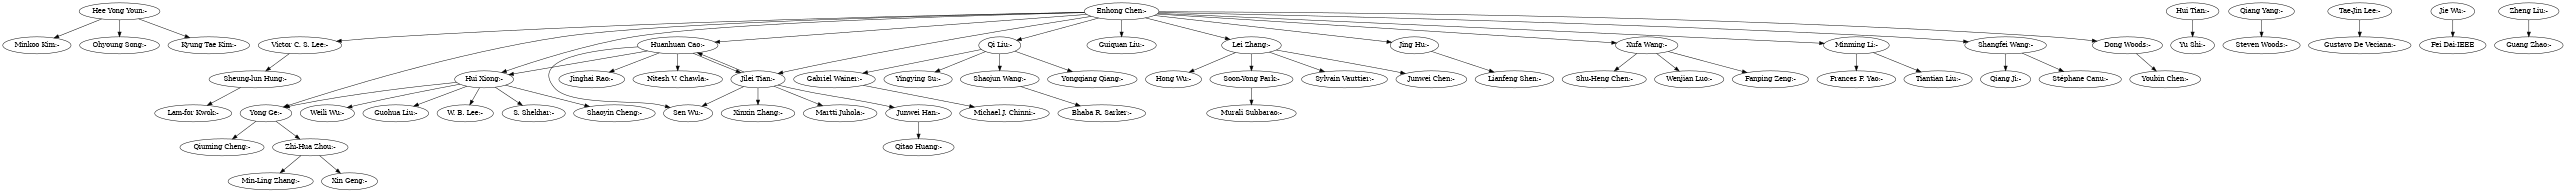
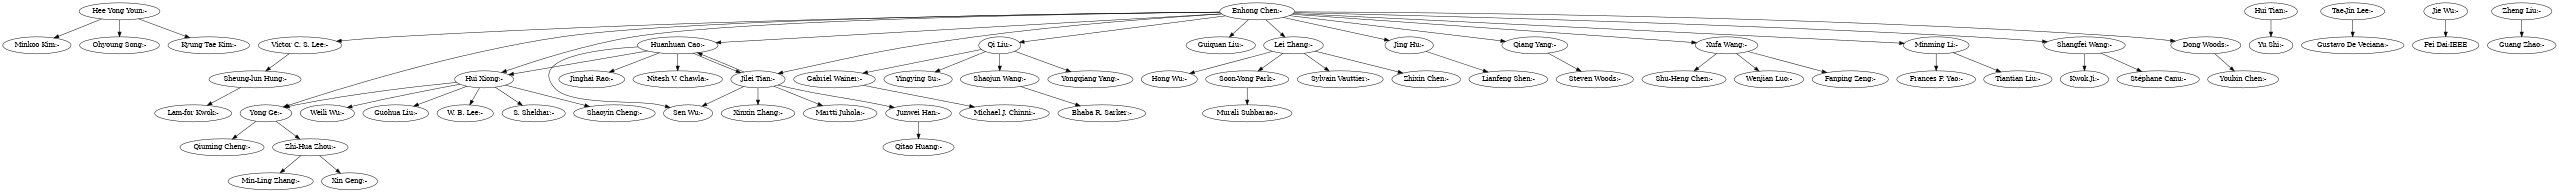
  strict digraph {
    "Hee Yong Youn:-"
    "Minkoo Kim:-"
    "Ohyoung Song:-"
    "Kyung Tae Kim:-"
    "Sheung-lun Hung:-"
    "Lam-for Kwok:-"
    "Hui Tian:-"
    "Yu Shi:-"
    "Enhong Chen:-"
    "Victor C. S. Lee:-"
    "Huanhuan Cao:-"
    "Hui Xiong:-"
    "Yong Ge:-"
    "Qi Liu:-"
    "Guiquan Liu:-"
    "Jilei Tian:-"
    "Lei Zhang:-"
    "Jing Hu:-"
    "Qiang Yang:-"
    "Xufa Wang:-"
    "Minming Li:-"
    "Shangfei Wang:-"
    n23 [label="Dong Woods:-"]
    "Sen Wu:-"
    "Jinghai Rao:-"
    "Nitesh V. Chawla:-"
    "Weili Wu:-"
    "Guohua Liu:-"
    "W. B. Lee:-"
    "S. Shekhar:-"
    "Shaoyin Cheng:-"
    "Qiuming Cheng:-"
    "Zhi-Hua Zhou:-"
    "Gabriel Wainer:-"
    "Yingying Su:-"
    "Shaojun Wang:-"
-   "Yongqiang Yang:-" [label="Yongqiang Qiang:-"]
+   "Yongqiang Yang:-"
    "Xinxin Zhang:-"
    "Martti Juhola:-"
    "Junwei Han:-"
    "Hong Wu:-"
    "Soon-Yong Park:-"
    "Sylvain Vauttier:-"
-   "Zhixin Chen:-" [label="Junwei Chen:-"]
+   "Zhixin Chen:-"
    "Lianfeng Shen:-"
    "Steven Woods:-"
    "Shu-Heng Chen:-"
    "Wenjian Luo:-"
    "Fanping Zeng:-"
    "Frances F. Yao:-"
    "Tiantian Liu:-"
-   "Qiang Ji:-"
+   "Qiang Ji:-" [label="Kwok Ji:-"]
    "Stéphane Canu:-"
    "Youbin Chen:-"
    "Min-Ling Zhang:-"
    "Xin Geng:-"
    "Michael J. Chinni:-"
    "Bhaba R. Sarker:-"
    "Qitao Huang:-"
    "Murali Subbarao:-"
    "Tae-Jin Lee:-"
    "Gustavo De Veciana:-"
    "Jie Wu:-"
    "Fei Dai:IEEE"
    "Zheng Liu:-"
    "Guang Zhao:-"
    "Hee Yong Youn:-" -> "Minkoo Kim:-"
    "Hee Yong Youn:-" -> "Ohyoung Song:-"
    "Hee Yong Youn:-" -> "Kyung Tae Kim:-"
    "Sheung-lun Hung:-" -> "Lam-for Kwok:-"
    "Hui Tian:-" -> "Yu Shi:-"
    "Enhong Chen:-" -> "Victor C. S. Lee:-"
    "Enhong Chen:-" -> "Huanhuan Cao:-"
    "Enhong Chen:-" -> "Hui Xiong:-"
    "Enhong Chen:-" -> "Yong Ge:-"
    "Enhong Chen:-" -> "Qi Liu:-"
    "Enhong Chen:-" -> "Guiquan Liu:-"
    "Enhong Chen:-" -> "Jilei Tian:-"
    "Enhong Chen:-" -> "Lei Zhang:-"
    "Enhong Chen:-" -> "Jing Hu:-"
+   "Enhong Chen:-" -> "Qiang Yang:-"
    "Enhong Chen:-" -> "Xufa Wang:-"
    "Enhong Chen:-" -> "Minming Li:-"
    "Enhong Chen:-" -> "Shangfei Wang:-"
    "Enhong Chen:-" -> n23
    "Victor C. S. Lee:-" -> "Sheung-lun Hung:-"
    "Huanhuan Cao:-" -> "Hui Xiong:-"
    "Huanhuan Cao:-" -> "Jilei Tian:-"
    "Huanhuan Cao:-" -> "Sen Wu:-"
    "Huanhuan Cao:-" -> "Jinghai Rao:-"
    "Huanhuan Cao:-" -> "Nitesh V. Chawla:-"
    "Hui Xiong:-" -> "Yong Ge:-"
    "Hui Xiong:-" -> "Weili Wu:-"
    "Hui Xiong:-" -> "Guohua Liu:-"
    "Hui Xiong:-" -> "W. B. Lee:-"
    "Hui Xiong:-" -> "S. Shekhar:-"
    "Hui Xiong:-" -> "Shaoyin Cheng:-"
    "Yong Ge:-" -> "Qiuming Cheng:-"
    "Yong Ge:-" -> "Zhi-Hua Zhou:-"
    "Qi Liu:-" -> "Gabriel Wainer:-"
    "Qi Liu:-" -> "Yingying Su:-"
    "Qi Liu:-" -> "Shaojun Wang:-"
    "Qi Liu:-" -> "Yongqiang Yang:-"
    "Jilei Tian:-" -> "Huanhuan Cao:-"
    "Jilei Tian:-" -> "Sen Wu:-"
    "Jilei Tian:-" -> "Xinxin Zhang:-"
    "Jilei Tian:-" -> "Martti Juhola:-"
    "Jilei Tian:-" -> "Junwei Han:-"
    "Lei Zhang:-" -> "Hong Wu:-"
    "Lei Zhang:-" -> "Soon-Yong Park:-"
    "Lei Zhang:-" -> "Sylvain Vauttier:-"
    "Lei Zhang:-" -> "Zhixin Chen:-"
    "Jing Hu:-" -> "Lianfeng Shen:-"
    "Qiang Yang:-" -> "Steven Woods:-"
    "Xufa Wang:-" -> "Shu-Heng Chen:-"
    "Xufa Wang:-" -> "Wenjian Luo:-"
    "Xufa Wang:-" -> "Fanping Zeng:-"
    "Minming Li:-" -> "Frances F. Yao:-"
    "Minming Li:-" -> "Tiantian Liu:-"
    "Shangfei Wang:-" -> "Qiang Ji:-"
    "Shangfei Wang:-" -> "Stéphane Canu:-"
    n23 -> "Youbin Chen:-"
    "Zhi-Hua Zhou:-" -> "Min-Ling Zhang:-"
    "Zhi-Hua Zhou:-" -> "Xin Geng:-"
    "Gabriel Wainer:-" -> "Michael J. Chinni:-"
    "Shaojun Wang:-" -> "Bhaba R. Sarker:-"
    "Junwei Han:-" -> "Qitao Huang:-"
    "Soon-Yong Park:-" -> "Murali Subbarao:-"
    "Tae-Jin Lee:-" -> "Gustavo De Veciana:-"
    "Jie Wu:-" -> "Fei Dai:IEEE"
    "Zheng Liu:-" -> "Guang Zhao:-"
  }
